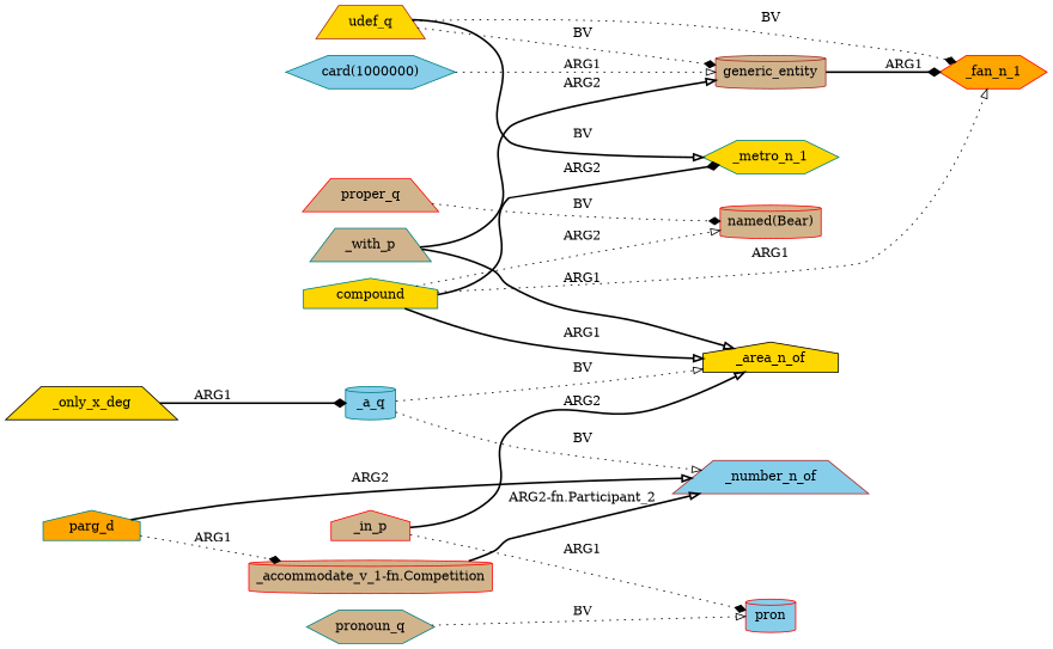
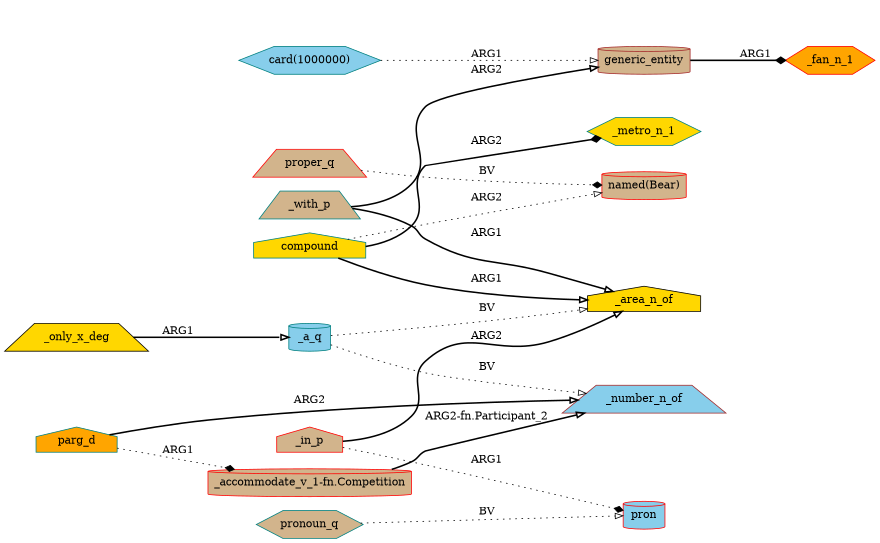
  digraph {
    fontname="DejaVu Serif"
    rankdir=LR
    node [color=teal fillcolor=tan fontname="DejaVu Serif" shape=cylinder style=filled]
    edge [arrowhead=onormal fontname="DejaVu Serif" style=dotted]
    compound [fillcolor=gold shape=house]
    _metro_n_1 [fillcolor=gold shape=hexagon]
    _area_n_of [color=black fillcolor=gold shape=house]
    _fan_n_1 [color=red fillcolor=orange shape=hexagon]
    "named(Bear)" [color=red]
    "_accommodate_v_1-fn.Competition" [color=red]
    _number_n_of [color=brown fillcolor=skyblue shape=trapezium]
-   udef_q [color=brown fillcolor=gold shape=trapezium]
    generic_entity [color=brown]
    _a_q [fillcolor=skyblue]
    _with_p [shape=trapezium]
    _in_p [color=red shape=house]
    pron [color=red fillcolor=skyblue]
    pronoun_q [shape=hexagon]
    "card(1000000)" [fillcolor=skyblue shape=hexagon]
    parg_d [fillcolor=orange shape=house]
    proper_q [color=red shape=trapezium]
    _only_x_deg [color=black fillcolor=gold shape=trapezium]
    compound -> _metro_n_1 [arrowhead=diamond label=ARG2 style=bold]
    compound -> _area_n_of [label=ARG1 style=bold]
-   compound -> _fan_n_1 [label=ARG1]
    compound -> "named(Bear)" [label=ARG2]
    "_accommodate_v_1-fn.Competition" -> _number_n_of [label="ARG2-fn.Participant_2" style=bold]
-   udef_q -> _metro_n_1 [label=BV style=bold]
-   udef_q -> _fan_n_1 [arrowhead=diamond label=BV]
-   udef_q -> generic_entity [arrowhead=diamond label=BV]
    generic_entity -> _fan_n_1 [arrowhead=diamond label=ARG1 style=bold]
    _a_q -> _area_n_of [label=BV]
    _a_q -> _number_n_of [label=BV]
    _with_p -> _area_n_of [label=ARG1 style=bold]
    _with_p -> generic_entity [label=ARG2 style=bold]
    _in_p -> _area_n_of [label=ARG2 style=bold]
    _in_p -> pron [arrowhead=diamond label=ARG1]
    pronoun_q -> pron [label=BV]
    "card(1000000)" -> generic_entity [label=ARG1]
    parg_d -> "_accommodate_v_1-fn.Competition" [arrowhead=diamond label=ARG1]
    parg_d -> _number_n_of [label=ARG2 style=bold]
    proper_q -> "named(Bear)" [arrowhead=diamond label=BV]
-   _only_x_deg -> _a_q [arrowhead=diamond label=ARG1 style=bold]
+   _only_x_deg -> _a_q [label=ARG1 style=bold]
  }
